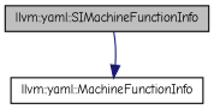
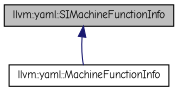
  digraph {
    fontname="Comic Neue"
    node [color=black fontname="Comic Neue" fontsize=10 shape=record]
    n1 [fillcolor=grey75 fontcolor=black height=0.2 label="llvm::yaml::SIMachineFunctionInfo" style=filled width=0.4]
    n2 [height=0.2 label="llvm::yaml::MachineFunctionInfo" width=0.4]
-   n2 -> n1 [color=midnightblue dir=back fontname="Comic Neue" fontsize=10 labelfontname=Helvetica labelfontsize=10 style=solid]
+   n1 -> n2 [color=midnightblue dir=back fontname="Comic Neue" fontsize=10 labelfontname=Helvetica labelfontsize=10 style=solid]
  }
